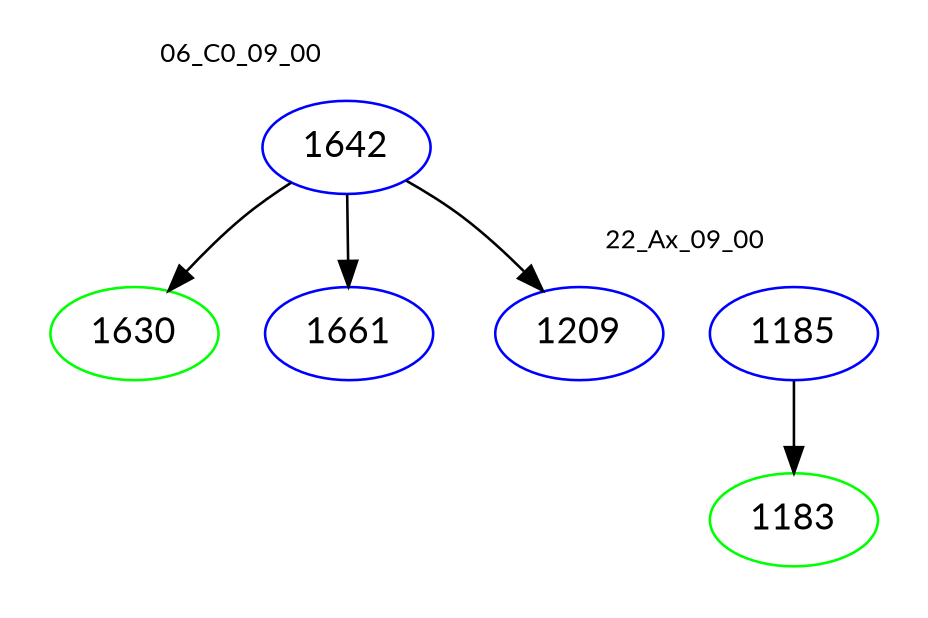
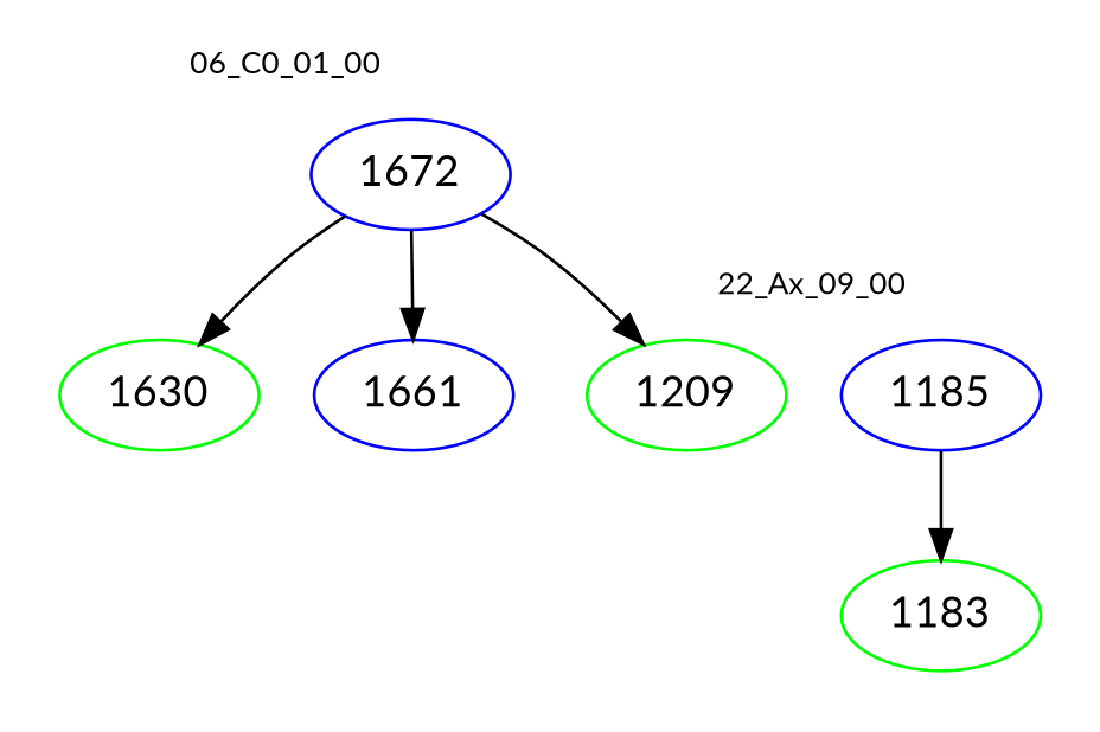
  digraph {
    fontname=Lato
    node [color=blue fontname=Lato]
    edge [color=black fontname=Lato]
    n1 [label=1185]
    n2 [color=green label=1183]
-   n3 [label=1209]
-   n4 [label=1642]
+   n3 [color=green label=1209]
+   n4 [label=1672]
    n5 [color=green label=1630]
    n6 [label=1661]
    subgraph cluster_1 {
      color=white
      fontsize=10
      label="22_Ax_09_00"
      n1
      n2
      n3
    }
    subgraph cluster_2 {
      color=white
      fontsize=10
-     label="06_C0_09_00"
+     label="06_C0_01_00"
      n4
      n5
      n6
    }
    n1 -> n2
    n4 -> n3
    n4 -> n5
    n4 -> n6
  }
